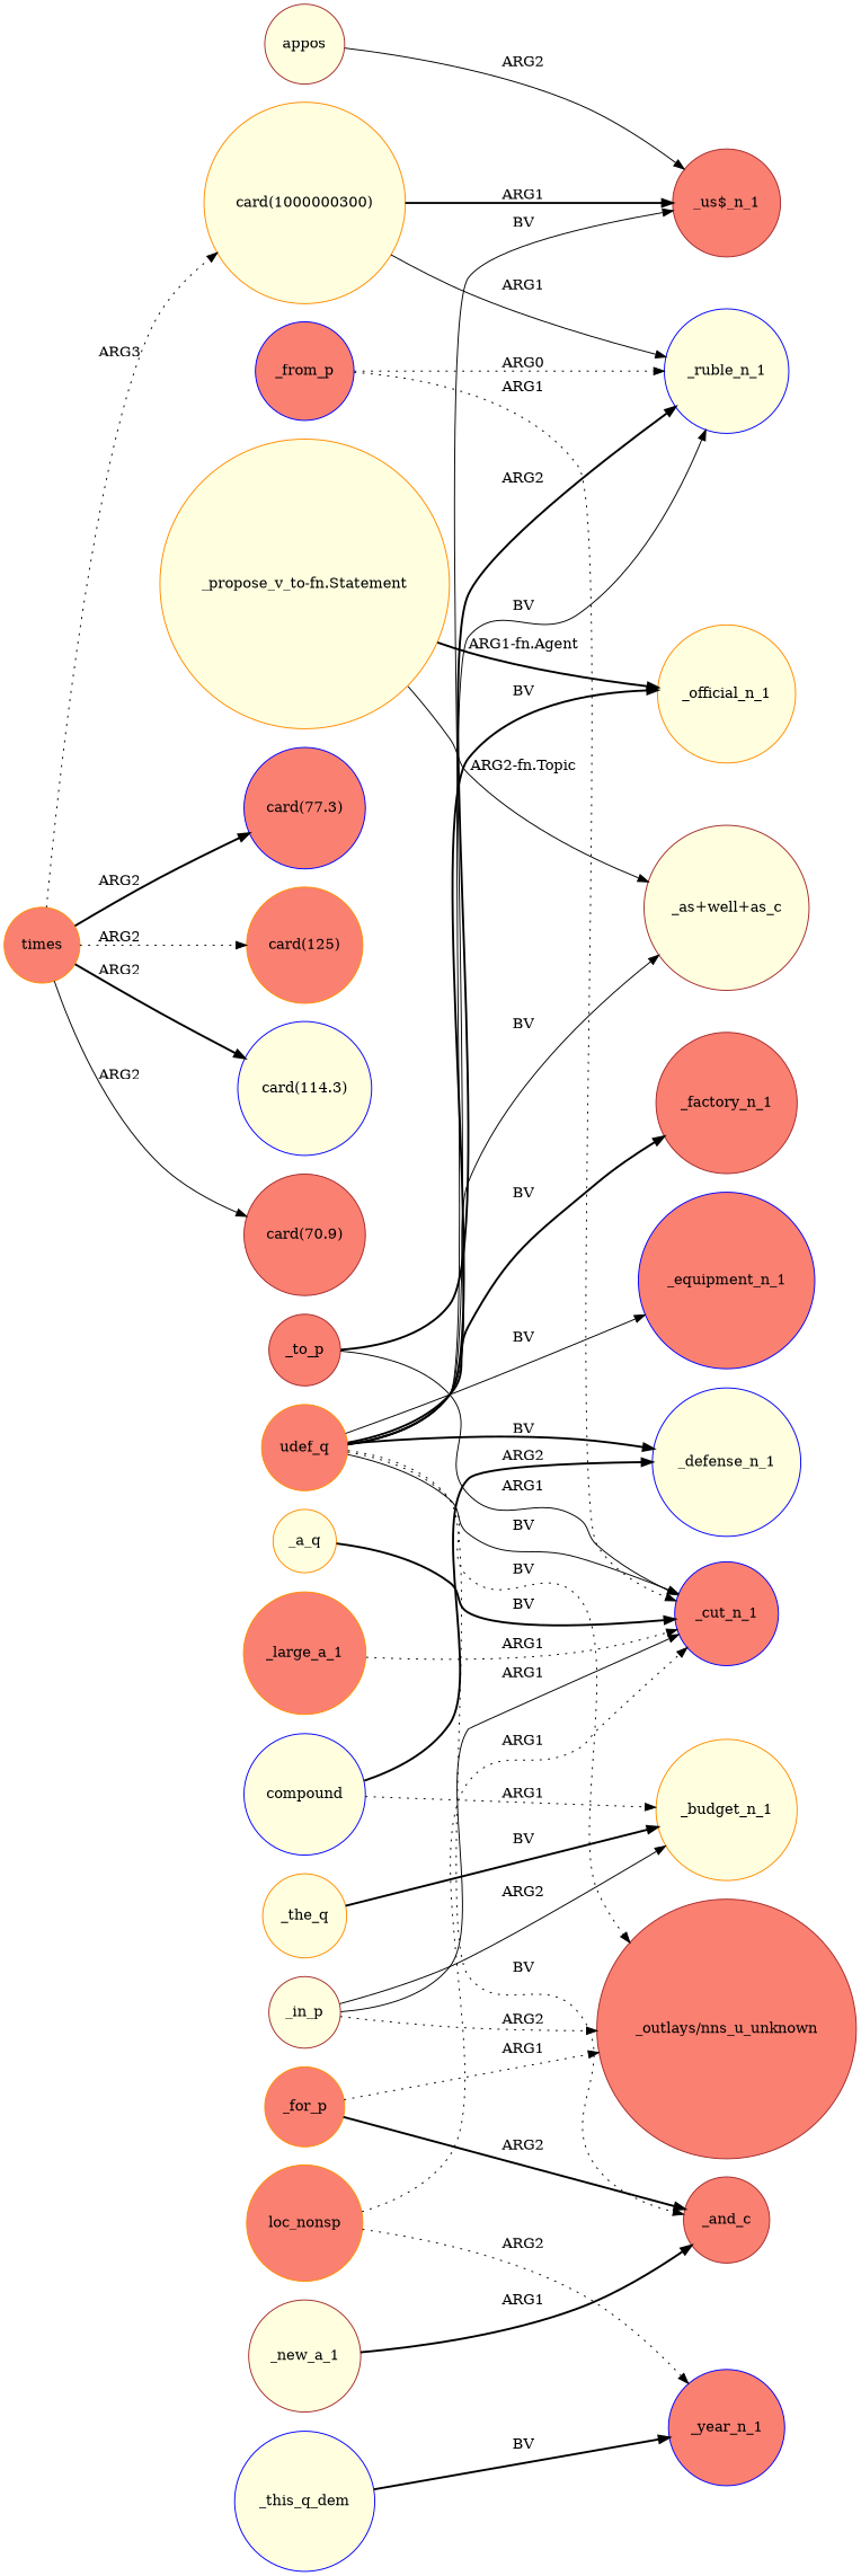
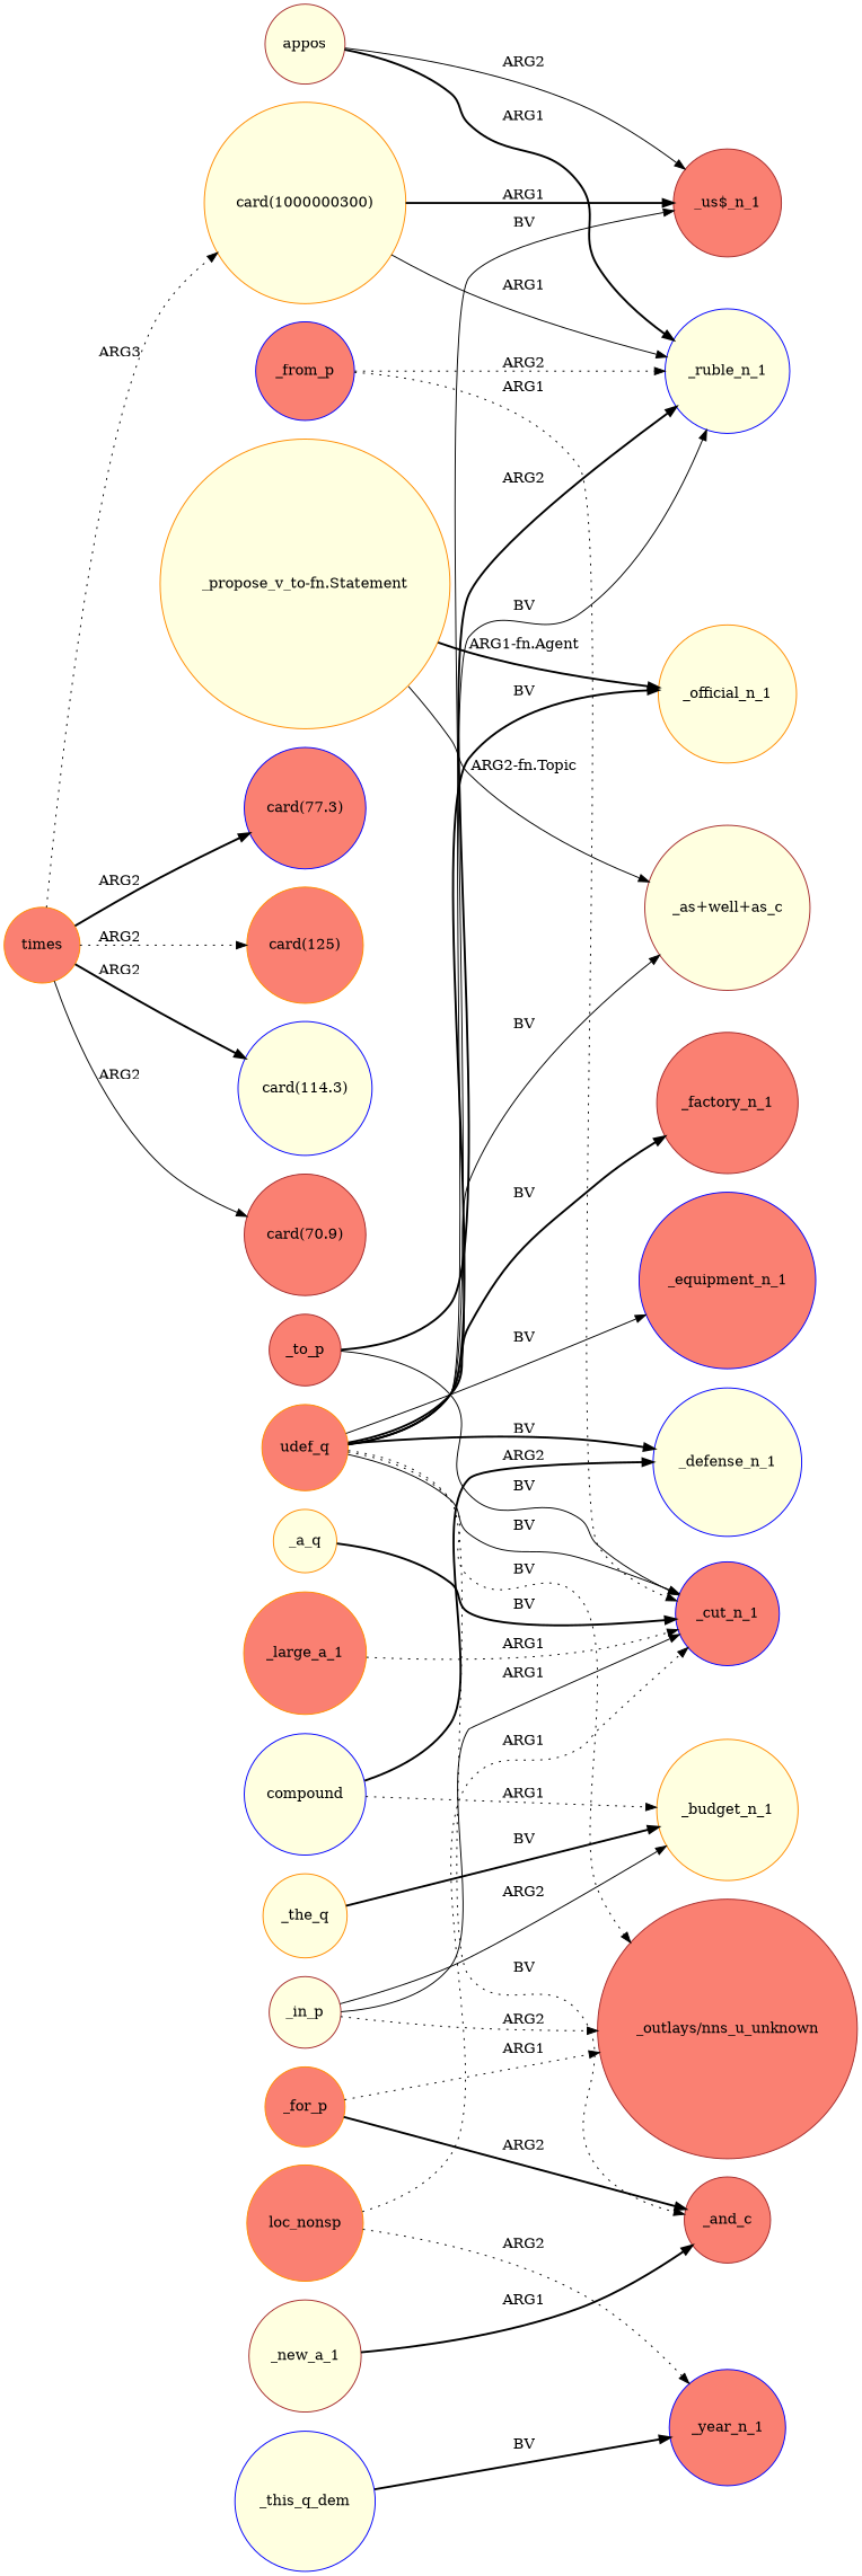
  digraph {
    rankdir=LR
    node [color=darkorange fillcolor=salmon shape=circle style=filled]
    edge [style=bold]
    _from_p [color=blue]
    _cut_n_1 [color=blue]
    _ruble_n_1 [color=blue fillcolor=lightyellow]
    udef_q
    _equipment_n_1 [color=blue]
    "_as+well+as_c" [color=brown fillcolor=lightyellow]
    _official_n_1 [fillcolor=lightyellow]
    "_us$_n_1" [color=brown]
    "_outlays/nns_u_unknown" [color=brown]
    _and_c [color=brown]
    _defense_n_1 [color=blue fillcolor=lightyellow]
    _factory_n_1 [color=brown]
    n13 [fillcolor=lightyellow label="card(1000000300)"]
    "_propose_v_to-fn.Statement" [fillcolor=lightyellow]
    _a_q [fillcolor=lightyellow]
    _the_q [fillcolor=lightyellow]
    _budget_n_1 [fillcolor=lightyellow]
    _in_p [color=brown fillcolor=lightyellow]
    _large_a_1
    _to_p [color=brown]
    _for_p
    compound [color=blue fillcolor=lightyellow]
    loc_nonsp
    _year_n_1 [color=blue]
    appos [color=brown fillcolor=lightyellow]
    times
    "card(77.3)" [color=blue]
    "card(125)"
    "card(114.3)" [color=blue fillcolor=lightyellow]
    "card(70.9)" [color=brown]
    _new_a_1 [color=brown fillcolor=lightyellow]
    _this_q_dem [color=blue fillcolor=lightyellow]
    _from_p -> _cut_n_1 [label=ARG1 style=dotted]
-   _from_p -> _ruble_n_1 [label=ARG0 style=dotted]
+   _from_p -> _ruble_n_1 [label=ARG2 style=dotted]
    udef_q -> _cut_n_1 [label=BV style=solid]
    udef_q -> _ruble_n_1 [label=BV style=solid]
    udef_q -> _equipment_n_1 [label=BV style=solid]
    udef_q -> "_as+well+as_c" [label=BV style=solid]
    udef_q -> _official_n_1 [label=BV]
    udef_q -> "_us$_n_1" [label=BV style=solid]
    udef_q -> "_outlays/nns_u_unknown" [label=BV style=dotted]
    udef_q -> _and_c [label=BV style=dotted]
    udef_q -> _defense_n_1 [label=BV]
    udef_q -> _factory_n_1 [label=BV]
    n13 -> _ruble_n_1 [label=ARG1 style=solid]
    n13 -> "_us$_n_1" [label=ARG1]
    "_propose_v_to-fn.Statement" -> "_as+well+as_c" [label="ARG2-fn.Topic" style=solid]
    "_propose_v_to-fn.Statement" -> _official_n_1 [label="ARG1-fn.Agent"]
    _a_q -> _cut_n_1 [label=BV]
    _the_q -> _budget_n_1 [label=BV]
    _in_p -> _cut_n_1 [label=ARG1 style=solid]
    _in_p -> "_outlays/nns_u_unknown" [label=ARG2 style=dotted]
    _in_p -> _budget_n_1 [label=ARG2 style=solid]
    _large_a_1 -> _cut_n_1 [label=ARG1 style=dotted]
-   _to_p -> _cut_n_1 [label=ARG1 style=solid]
+   _to_p -> _cut_n_1 [label=BV style=solid]
    _to_p -> _ruble_n_1 [label=ARG2]
    _for_p -> "_outlays/nns_u_unknown" [label=ARG1 style=dotted]
    _for_p -> _and_c [label=ARG2]
    compound -> _defense_n_1 [label=ARG2]
    compound -> _budget_n_1 [label=ARG1 style=dotted]
    loc_nonsp -> _cut_n_1 [label=ARG1 style=dotted]
    loc_nonsp -> _year_n_1 [label=ARG2 style=dotted]
+   appos -> _ruble_n_1 [label=ARG1]
    appos -> "_us$_n_1" [label=ARG2 style=solid]
    times -> n13 [label=ARG3 style=dotted]
    times -> "card(77.3)" [label=ARG2]
    times -> "card(125)" [label=ARG2 style=dotted]
    times -> "card(114.3)" [label=ARG2]
    times -> "card(70.9)" [label=ARG2 style=solid]
    _new_a_1 -> _and_c [label=ARG1]
    _this_q_dem -> _year_n_1 [label=BV]
  }
